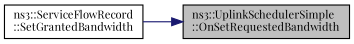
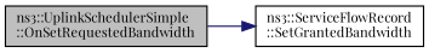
  digraph {
    rankdir=LR
    fontname="Playfair Display"
    node [color=black fontname="Playfair Display" fontsize=10 shape=record style=filled]
    n1 [fillcolor=grey75 fontcolor=black height=0.2 label="ns3::UplinkSchedulerSimple\l::OnSetRequestedBandwidth" width=0.4]
    n2 [fillcolor=white height=0.2 label="ns3::ServiceFlowRecord\l::SetGrantedBandwidth" width=0.4]
-   n2 -> n1 [color=midnightblue fontname="Playfair Display" fontsize=10 labelfontname=Helvetica labelfontsize=10 style=solid]
+   n1 -> n2 [color=midnightblue fontname="Playfair Display" fontsize=10 labelfontname=Helvetica labelfontsize=10 style=solid]
  }
